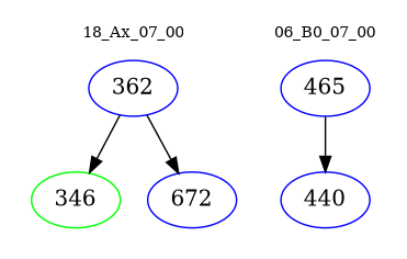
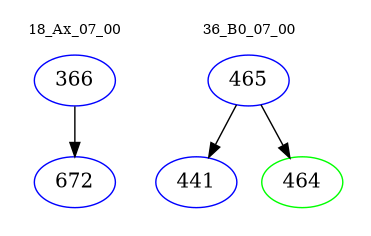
  digraph {
    node [color=blue]
    edge [color=black]
-   n1 [label=362]
-   n2 [color=green label=346]
+   n1 [label=366]
    n3 [label=672]
    n4 [label=465]
-   n5 [label=440]
+   n5 [label=441]
+   n6 [color=green label=464]
    subgraph cluster_1 {
      color=white
      fontsize=10
      label="18_Ax_07_00"
      n1
-     n2
      n3
    }
    subgraph cluster_2 {
      color=white
      fontsize=10
-     label="06_B0_07_00"
+     label="36_B0_07_00"
      n4
      n5
+     n6
    }
-   n1 -> n2
    n1 -> n3
    n4 -> n5
+   n4 -> n6
  }
